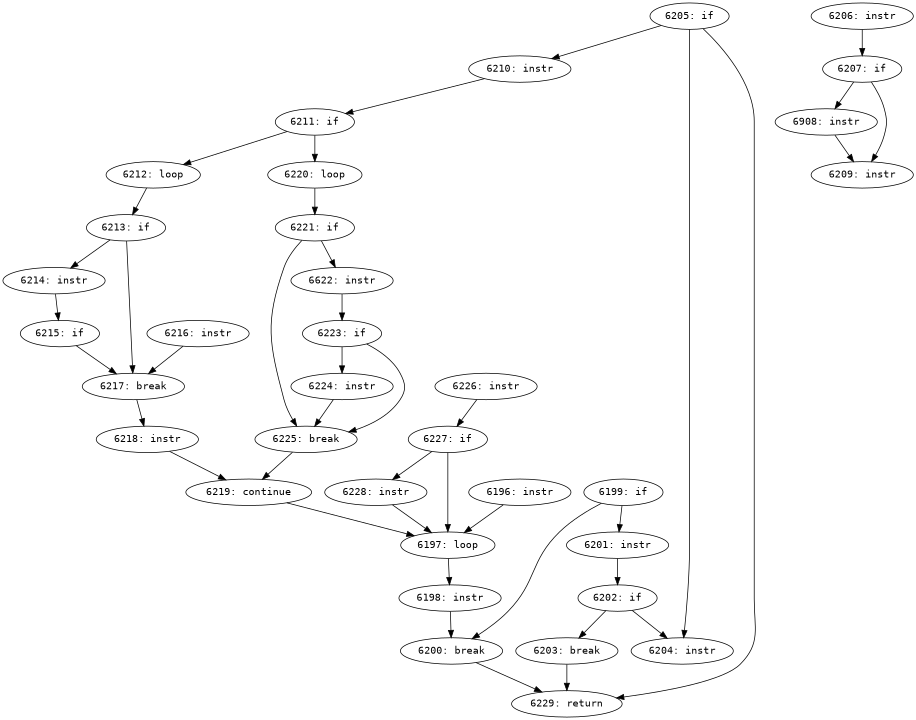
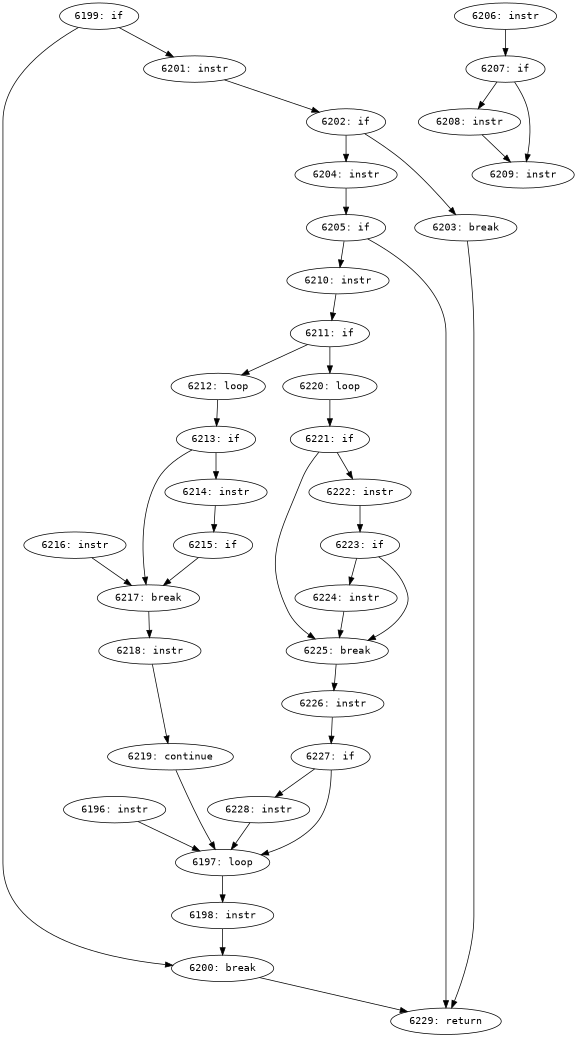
  digraph {
    fontname="DejaVu Sans Mono"
    node [fontname="DejaVu Sans Mono"]
    edge [fontname="DejaVu Sans Mono"]
    n1 [label="6196: instr"]
    n2 [label="6197: loop"]
    n3 [label="6198: instr"]
    n4 [label="6200: break"]
    n5 [label="6199: if"]
    n6 [label="6201: instr"]
    n7 [label="6202: if"]
    n8 [label="6229: return"]
    n9 [label="6203: break"]
    n10 [label="6204: instr"]
    n11 [label="6205: if"]
    n12 [label="6210: instr"]
    n13 [label="6206: instr"]
    n14 [label="6207: if"]
    n15 [label="6211: if"]
-   n16 [label="6908: instr"]
+   n16 [label="6208: instr"]
    n17 [label="6209: instr"]
    n18 [label="6220: loop"]
    n19 [label="6212: loop"]
    n20 [label="6221: if"]
    n21 [label="6213: if"]
-   n22 [label="6622: instr"]
+   n22 [label="6222: instr"]
    n23 [label="6225: break"]
    n24 [label="6214: instr"]
    n25 [label="6217: break"]
    n26 [label="6215: if"]
    n27 [label="6218: instr"]
    n28 [label="6219: continue"]
    n29 [label="6216: instr"]
    n30 [label="6223: if"]
    n31 [label="6226: instr"]
    n32 [label="6224: instr"]
    n33 [label="6227: if"]
    n34 [label="6228: instr"]
    n1 -> n2
    n2 -> n3
    n3 -> n4
    n4 -> n8
    n5 -> n4
    n5 -> n6
    n6 -> n7
    n7 -> n9
    n7 -> n10
    n9 -> n8
-   n11 -> n10
+   n10 -> n11
    n11 -> n8
    n11 -> n12
    n12 -> n15
    n13 -> n14
    n14 -> n16
    n14 -> n17
    n15 -> n18
    n15 -> n19
    n16 -> n17
    n18 -> n20
    n19 -> n21
    n20 -> n22
    n20 -> n23
    n21 -> n24
    n21 -> n25
    n22 -> n30
-   n23 -> n28
+   n23 -> n31
    n24 -> n26
    n25 -> n27
    n26 -> n25
    n27 -> n28
    n28 -> n2
    n29 -> n25
    n30 -> n23
    n30 -> n32
    n31 -> n33
    n32 -> n23
    n33 -> n2
    n33 -> n34
    n34 -> n2
  }
